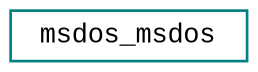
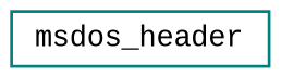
  digraph {
    rankdir=LR
    fontname="Liberation Mono"
-   n1 [color=teal fillcolor=white fontname="Liberation Mono" fontsize=10 height=0.2 label=msdos_msdos shape=box style=filled width=0.4]
+   n1 [color=teal fillcolor=white fontname="Liberation Mono" fontsize=10 height=0.2 label=msdos_header shape=box style=filled width=0.4]
  }
